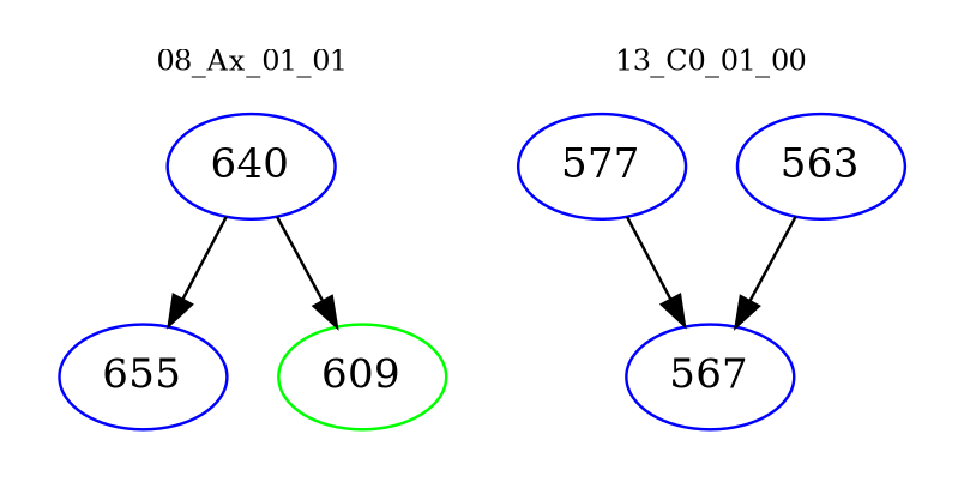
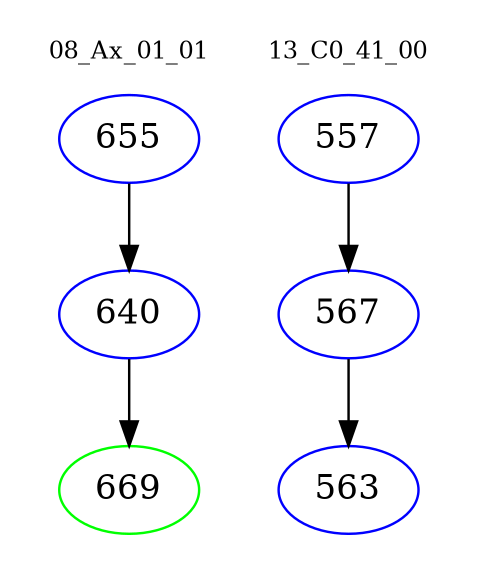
  digraph {
    node [color=blue]
    edge [color=black]
    n1 [label=640]
    n2 [label=655]
-   n3 [color=green label=609]
+   n3 [color=green label=669]
    n4 [label=567]
    n5 [label=563]
-   n6 [label=577]
+   n6 [label=557]
    subgraph cluster_1 {
      color=white
      fontsize=10
      label="08_Ax_01_01"
      n1
      n2
      n3
    }
    subgraph cluster_2 {
      color=white
      fontsize=10
-     label="13_C0_01_00"
+     label="13_C0_41_00"
      n4
      n5
      n6
    }
-   n1 -> n2
+   n2 -> n1
    n1 -> n3
-   n5 -> n4
+   n4 -> n5
    n6 -> n4
  }
